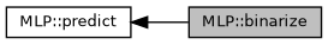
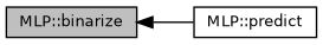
  digraph {
    rankdir=LR
    node [color=black fontname=Helvetica fontsize=10 shape=record]
    n1 [fillcolor=grey75 fontcolor=black height=0.2 label="MLP::binarize" style=filled width=0.4]
    n2 [height=0.2 label="MLP::predict" width=0.4]
-   n2 -> n1 [color=black dir=back fontname=Helvetica fontsize=10 labelfontname=Helvetica labelfontsize=10 style=solid]
+   n1 -> n2 [color=black dir=back fontname=Helvetica fontsize=10 labelfontname=Helvetica labelfontsize=10 style=solid]
  }
